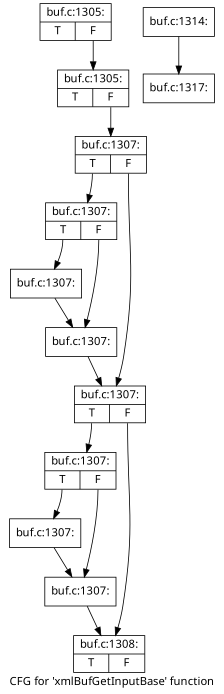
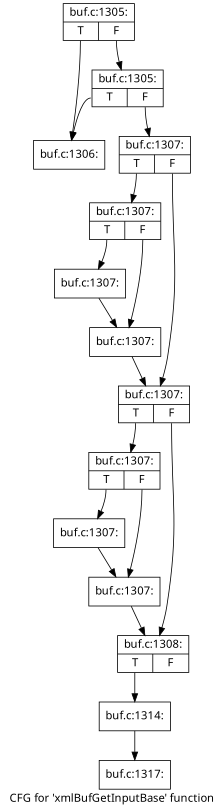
  digraph {
    fontname="Noto Sans"
    label="CFG for 'xmlBufGetInputBase' function"
    node [fontname="Noto Sans" shape=record]
    edge [fontname="Noto Sans" tailport=s0]
+   n1 [label="{buf.c:1306:}"]
    n2 [label="{buf.c:1305:|{<s0>T|<s1>F}}"]
    n3 [label="{buf.c:1305:|{<s0>T|<s1>F}}"]
    n4 [label="{buf.c:1307:|{<s0>T|<s1>F}}"]
    n5 [label="{buf.c:1307:|{<s0>T|<s1>F}}"]
    n6 [label="{buf.c:1307:|{<s0>T|<s1>F}}"]
    n7 [label="{buf.c:1307:}"]
    n8 [label="{buf.c:1307:}"]
    n9 [label="{buf.c:1307:|{<s0>T|<s1>F}}"]
    n10 [label="{buf.c:1308:|{<s0>T|<s1>F}}"]
    n11 [label="{buf.c:1307:}"]
    n12 [label="{buf.c:1307:}"]
    n13 [label="{buf.c:1314:}"]
    n14 [label="{buf.c:1317:}"]
+   n2 -> n1
    n2 -> n3 [tailport=s1]
+   n3 -> n1
    n3 -> n4 [tailport=s1]
    n4 -> n5
    n4 -> n6 [tailport=s1]
    n5 -> n7
    n5 -> n8 [tailport=s1]
    n6 -> n9
    n6 -> n10 [tailport=s1]
    n7 -> n8
    n8 -> n6
    n9 -> n11
    n9 -> n12 [tailport=s1]
+   n10 -> n13
    n11 -> n12
    n12 -> n10
    n13 -> n14
  }
